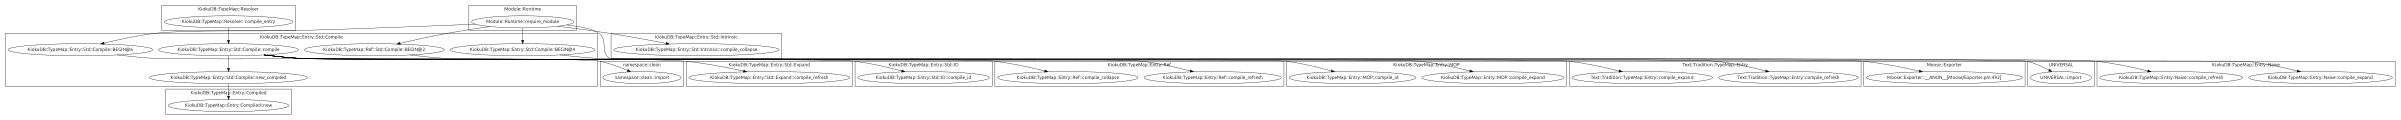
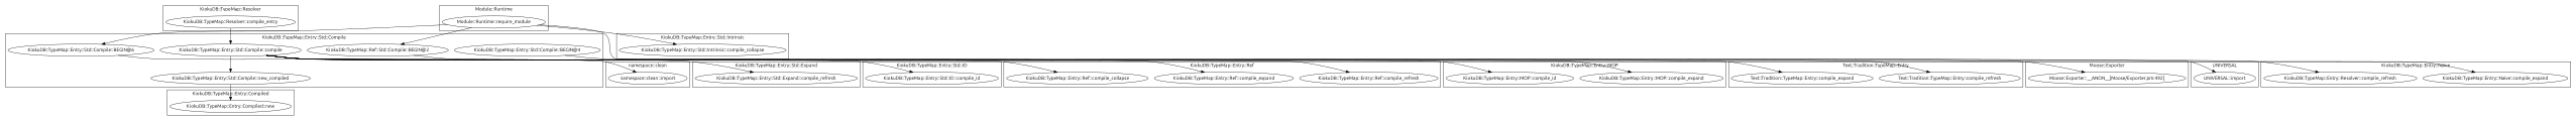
  digraph {
    fontname=Ubuntu
    node [fontname=Ubuntu]
    edge [fontname=Ubuntu]
    "KiokuDB::TypeMap::Entry::Std::Expand::compile_refresh"
    "KiokuDB::TypeMap::Entry::Std::ID::compile_id"
    "UNIVERSAL::import"
    "namespace::clean::import"
    "KiokuDB::TypeMap::Entry::Std::Compile::new_compiled"
    "KiokuDB::TypeMap::Entry::Std::Compile::BEGIN@6"
    "KiokuDB::TypeMap::Entry::Std::Compile::compile"
    n8 [label="KiokuDB::TypeMap::Ref::Std::Compile::BEGIN@2"]
    "KiokuDB::TypeMap::Entry::Std::Compile::BEGIN@4"
-   "KiokuDB::TypeMap::Entry::Naive::compile_refresh"
+   "KiokuDB::TypeMap::Entry::Naive::compile_refresh" [label="KiokuDB::TypeMap::Entry::Resolver::compile_refresh"]
    "KiokuDB::TypeMap::Entry::Naive::compile_expand"
    "Module::Runtime::require_module"
    "KiokuDB::TypeMap::Entry::Std::Intrinsic::compile_collapse"
    "KiokuDB::TypeMap::Entry::Ref::compile_refresh"
+   "KiokuDB::TypeMap::Entry::Ref::compile_expand"
    "KiokuDB::TypeMap::Entry::Ref::compile_collapse"
    "KiokuDB::TypeMap::Entry::MOP::compile_expand"
    "KiokuDB::TypeMap::Entry::MOP::compile_id"
    "KiokuDB::TypeMap::Entry::Compiled::new"
    "Moose::Exporter::__ANON__[Moose/Exporter.pm:492]"
    "KiokuDB::TypeMap::Resolver::compile_entry"
    "Text::Tradition::TypeMap::Entry::compile_refresh"
    "Text::Tradition::TypeMap::Entry::compile_expand"
    subgraph cluster_1 {
      label="KiokuDB::TypeMap::Entry::Std::Expand"
      "KiokuDB::TypeMap::Entry::Std::Expand::compile_refresh"
    }
    subgraph cluster_2 {
      label="KiokuDB::TypeMap::Entry::Std::ID"
      "KiokuDB::TypeMap::Entry::Std::ID::compile_id"
    }
    subgraph cluster_3 {
      label=UNIVERSAL
      "UNIVERSAL::import"
    }
    subgraph cluster_4 {
      label="namespace::clean"
      "namespace::clean::import"
    }
    subgraph cluster_5 {
      label="KiokuDB::TypeMap::Entry::Std::Compile"
      "KiokuDB::TypeMap::Entry::Std::Compile::new_compiled"
      "KiokuDB::TypeMap::Entry::Std::Compile::BEGIN@6"
      "KiokuDB::TypeMap::Entry::Std::Compile::compile"
      n8
      "KiokuDB::TypeMap::Entry::Std::Compile::BEGIN@4"
    }
    subgraph cluster_6 {
      label="KiokuDB::TypeMap::Entry::Naive"
      "KiokuDB::TypeMap::Entry::Naive::compile_refresh"
      "KiokuDB::TypeMap::Entry::Naive::compile_expand"
    }
    subgraph cluster_7 {
      label="Module::Runtime"
      "Module::Runtime::require_module"
    }
    subgraph cluster_8 {
      label="KiokuDB::TypeMap::Entry::Std::Intrinsic"
      "KiokuDB::TypeMap::Entry::Std::Intrinsic::compile_collapse"
    }
    subgraph cluster_9 {
      label="KiokuDB::TypeMap::Entry::Ref"
      "KiokuDB::TypeMap::Entry::Ref::compile_refresh"
+     "KiokuDB::TypeMap::Entry::Ref::compile_expand"
      "KiokuDB::TypeMap::Entry::Ref::compile_collapse"
    }
    subgraph cluster_10 {
      label="KiokuDB::TypeMap::Entry::MOP"
      "KiokuDB::TypeMap::Entry::MOP::compile_expand"
      "KiokuDB::TypeMap::Entry::MOP::compile_id"
    }
    subgraph cluster_11 {
      label="KiokuDB::TypeMap::Entry::Compiled"
      "KiokuDB::TypeMap::Entry::Compiled::new"
    }
    subgraph cluster_12 {
      label="Moose::Exporter"
      "Moose::Exporter::__ANON__[Moose/Exporter.pm:492]"
    }
    subgraph cluster_13 {
      label="KiokuDB::TypeMap::Resolver"
      "KiokuDB::TypeMap::Resolver::compile_entry"
    }
    subgraph cluster_14 {
      label="Text::Tradition::TypeMap::Entry"
      "Text::Tradition::TypeMap::Entry::compile_refresh"
      "Text::Tradition::TypeMap::Entry::compile_expand"
    }
    "KiokuDB::TypeMap::Entry::Std::Compile::new_compiled" -> "KiokuDB::TypeMap::Entry::Compiled::new"
    "KiokuDB::TypeMap::Entry::Std::Compile::BEGIN@6" -> "namespace::clean::import"
    "KiokuDB::TypeMap::Entry::Std::Compile::compile" -> "KiokuDB::TypeMap::Entry::Std::Expand::compile_refresh"
    "KiokuDB::TypeMap::Entry::Std::Compile::compile" -> "KiokuDB::TypeMap::Entry::Std::ID::compile_id"
    "KiokuDB::TypeMap::Entry::Std::Compile::compile" -> "KiokuDB::TypeMap::Entry::Std::Compile::new_compiled"
    "KiokuDB::TypeMap::Entry::Std::Compile::compile" -> "KiokuDB::TypeMap::Entry::Naive::compile_refresh"
    "KiokuDB::TypeMap::Entry::Std::Compile::compile" -> "KiokuDB::TypeMap::Entry::Ref::compile_refresh"
+   "KiokuDB::TypeMap::Entry::Std::Compile::compile" -> "KiokuDB::TypeMap::Entry::Ref::compile_expand"
    "KiokuDB::TypeMap::Entry::Std::Compile::compile" -> "KiokuDB::TypeMap::Entry::Ref::compile_collapse"
    "KiokuDB::TypeMap::Entry::Std::Compile::compile" -> "KiokuDB::TypeMap::Entry::MOP::compile_expand"
    "KiokuDB::TypeMap::Entry::Std::Compile::compile" -> "KiokuDB::TypeMap::Entry::MOP::compile_id"
    "KiokuDB::TypeMap::Entry::Std::Compile::compile" -> "Text::Tradition::TypeMap::Entry::compile_refresh"
    "KiokuDB::TypeMap::Entry::Std::Compile::compile" -> "Text::Tradition::TypeMap::Entry::compile_expand"
    n8 -> "Moose::Exporter::__ANON__[Moose/Exporter.pm:492]"
    "KiokuDB::TypeMap::Entry::Std::Compile::BEGIN@4" -> "UNIVERSAL::import"
    "Module::Runtime::require_module" -> "KiokuDB::TypeMap::Entry::Std::Compile::BEGIN@6"
    "Module::Runtime::require_module" -> n8
-   "Module::Runtime::require_module" -> "KiokuDB::TypeMap::Entry::Std::Compile::BEGIN@4"
    "Module::Runtime::require_module" -> "KiokuDB::TypeMap::Entry::Naive::compile_expand"
    "Module::Runtime::require_module" -> "KiokuDB::TypeMap::Entry::Std::Intrinsic::compile_collapse"
    "KiokuDB::TypeMap::Resolver::compile_entry" -> "KiokuDB::TypeMap::Entry::Std::Compile::compile"
  }
